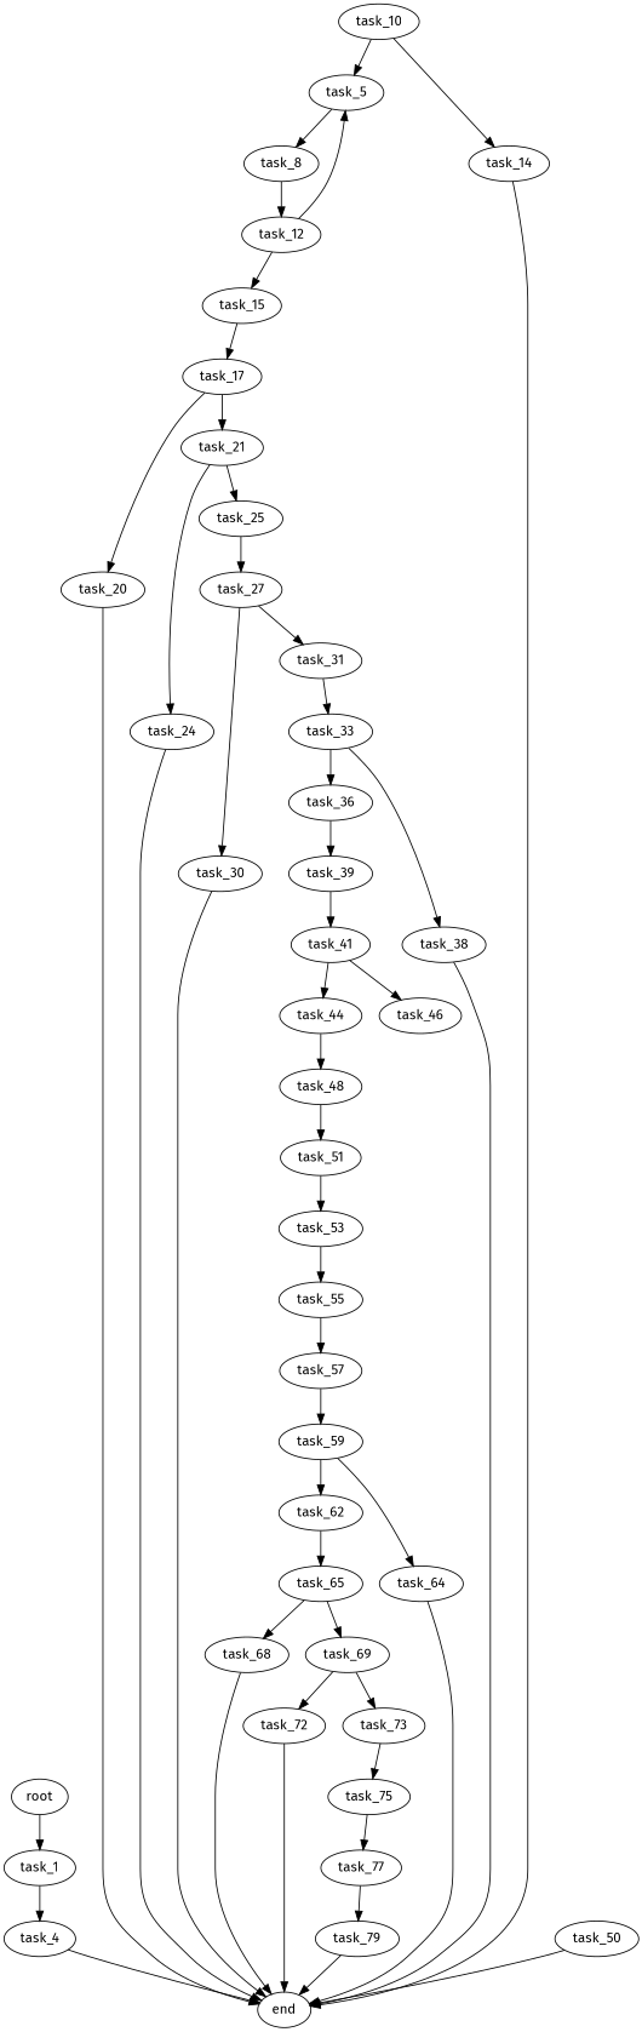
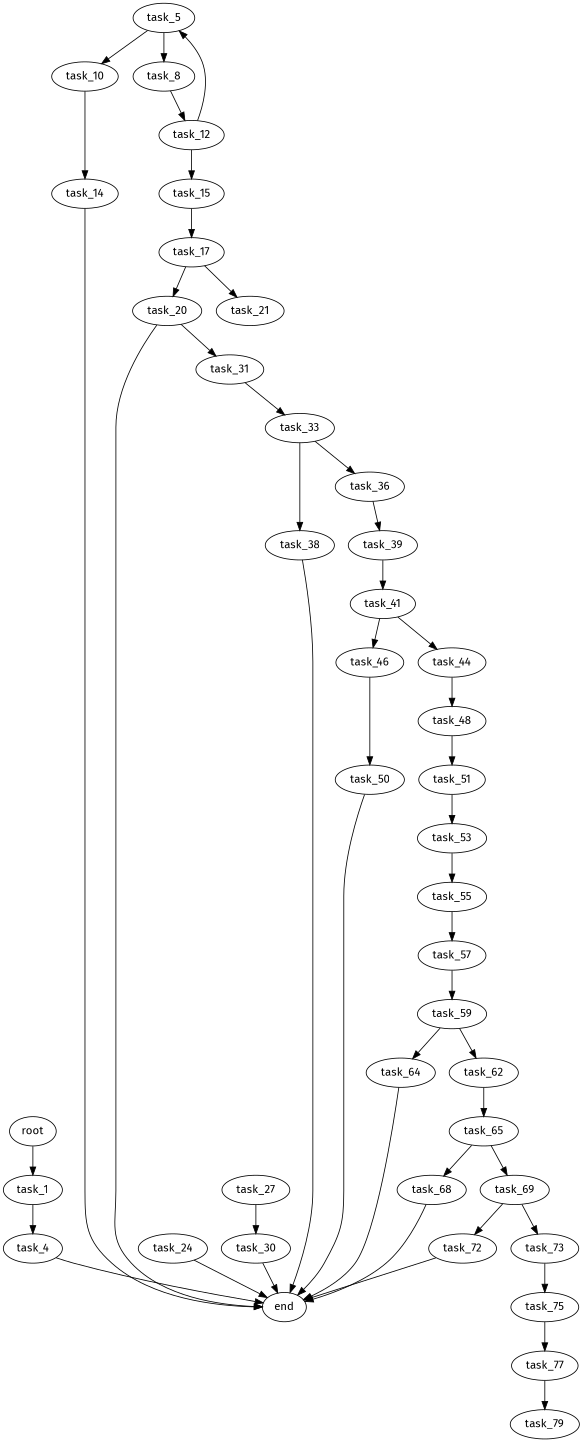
  digraph {
    fontname="Fira Sans"
    node [fontname="Fira Sans"]
    edge [fontname="Fira Sans"]
    root
    task_1
    task_4
    end
    task_5
    task_8
    task_10
    task_12
    task_14
    task_15
    task_17
    task_20
    task_21
    task_24
-   task_25
    task_27
    task_30
    task_31
    task_33
    task_36
    task_38
    task_39
    task_41
    task_44
    task_46
    task_48
    task_50
    task_51
    task_53
    task_55
    task_57
    task_59
    task_62
    task_64
    task_65
    task_68
    task_69
    task_72
    task_73
    task_75
    task_77
    task_79
    root -> task_1
    task_1 -> task_4
    task_4 -> end
    task_5 -> task_8
-   task_10 -> task_5
+   task_5 -> task_10
    task_8 -> task_12
    task_10 -> task_14
    task_12 -> task_5
    task_12 -> task_15
    task_14 -> end
    task_15 -> task_17
    task_17 -> task_20
    task_17 -> task_21
    task_20 -> end
-   task_21 -> task_24
-   task_21 -> task_25
    task_24 -> end
-   task_25 -> task_27
    task_27 -> task_30
-   task_27 -> task_31
+   task_20 -> task_31
    task_30 -> end
    task_31 -> task_33
    task_33 -> task_36
    task_33 -> task_38
    task_36 -> task_39
    task_38 -> end
    task_39 -> task_41
    task_41 -> task_44
    task_41 -> task_46
    task_44 -> task_48
+   task_46 -> task_50
    task_48 -> task_51
    task_50 -> end
    task_51 -> task_53
    task_53 -> task_55
    task_55 -> task_57
    task_57 -> task_59
    task_59 -> task_62
    task_59 -> task_64
    task_62 -> task_65
    task_64 -> end
    task_65 -> task_68
    task_65 -> task_69
    task_68 -> end
    task_69 -> task_72
    task_69 -> task_73
    task_72 -> end
    task_73 -> task_75
    task_75 -> task_77
    task_77 -> task_79
-   task_79 -> end
  }
